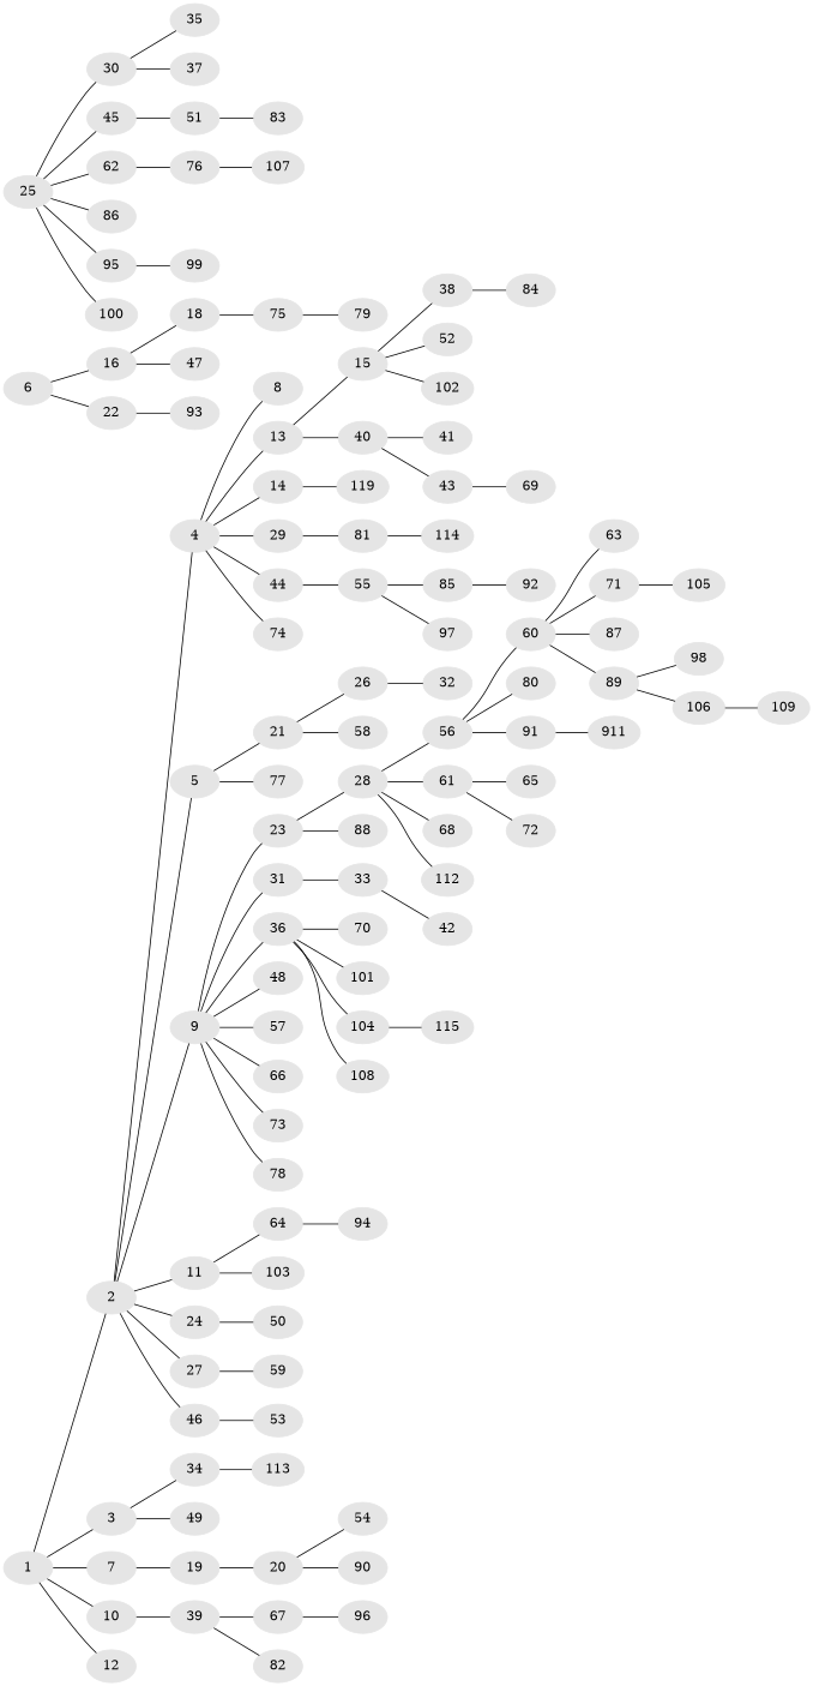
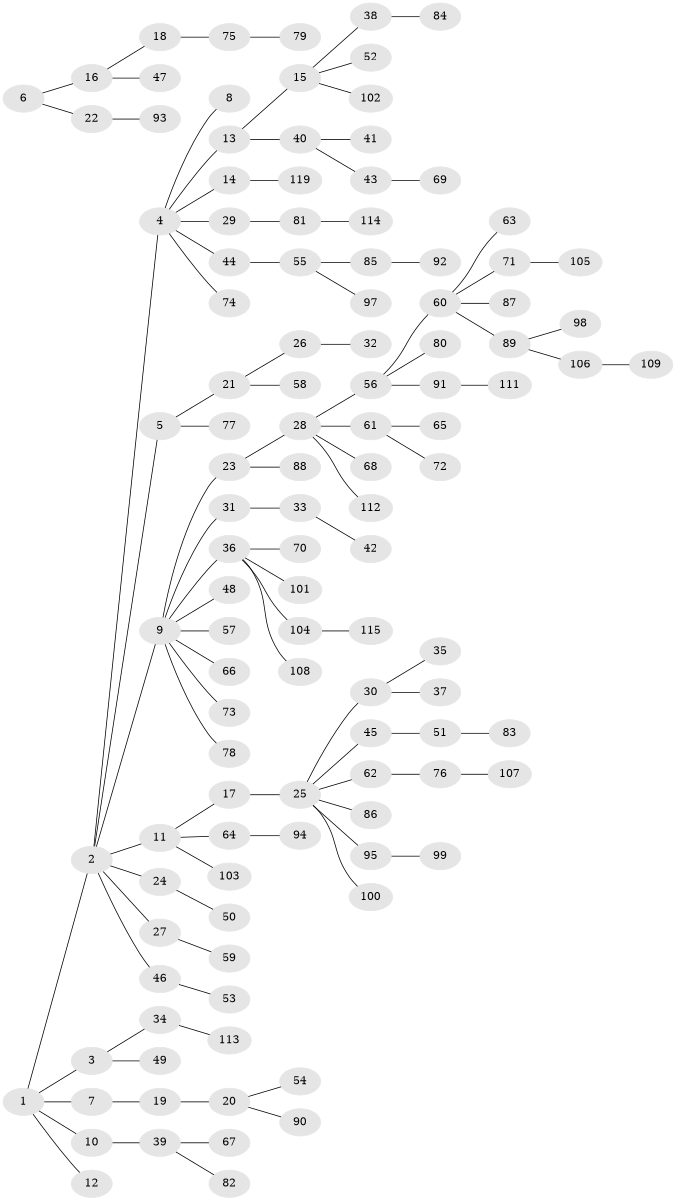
  graph {
    rankdir=LR
    node [color=gray90 style=filled]
    1
    2
    3
    7
    10
    12
    4
    5
    9
    11
    24
    27
    46
    34
    49
    19
    39
    8
    13
    14
    29
    44
    74
    21
    77
    23
    31
    36
    48
    57
    66
    73
    78
+   17
    64
    103
    50
    59
    53
    113
    6
    16
    22
    15
    40
    n46 [label=119]
    81
    55
    26
    58
    18
    47
    93
    20
    28
    88
    33
    70
    101
    104
    108
    67
    82
    25
    94
    38
    52
    102
    41
    43
    84
    75
    30
    45
    62
    86
    95
    100
    79
    54
    90
    32
    56
    61
    68
    112
    35
    37
    51
    76
    99
    60
    80
    91
    65
    72
    114
    42
    115
-   96
    69
    85
    97
    83
    92
    63
    71
    87
    89
-   111 [label=911]
+   111
    105
    98
    106
    107
    109
    1 -- 2
    1 -- 3
    1 -- 7
    1 -- 10
    1 -- 12
    2 -- 4
    2 -- 5
    2 -- 9
    2 -- 11
    2 -- 24
    2 -- 27
    2 -- 46
    3 -- 34
    3 -- 49
    7 -- 19
    10 -- 39
    4 -- 8
    4 -- 13
    4 -- 14
    4 -- 29
    4 -- 44
    4 -- 74
    5 -- 21
    5 -- 77
    9 -- 23
    9 -- 31
    9 -- 36
    9 -- 48
    9 -- 57
    9 -- 66
    9 -- 73
    9 -- 78
+   11 -- 17
    11 -- 64
    11 -- 103
    24 -- 50
    27 -- 59
    46 -- 53
    34 -- 113
    19 -- 20
    39 -- 67
    39 -- 82
    13 -- 15
    13 -- 40
    14 -- n46
    29 -- 81
    44 -- 55
    21 -- 26
    21 -- 58
    23 -- 28
    23 -- 88
    31 -- 33
    36 -- 70
    36 -- 101
    36 -- 104
    36 -- 108
+   17 -- 25
    64 -- 94
    6 -- 16
    6 -- 22
    16 -- 18
    16 -- 47
    22 -- 93
    15 -- 38
    15 -- 52
    15 -- 102
    40 -- 41
    40 -- 43
    81 -- 114
    55 -- 85
    55 -- 97
    26 -- 32
    18 -- 75
    20 -- 54
    20 -- 90
    28 -- 56
    28 -- 61
    28 -- 68
    28 -- 112
    33 -- 42
    104 -- 115
-   67 -- 96
    25 -- 30
    25 -- 45
    25 -- 62
    25 -- 86
    25 -- 95
    25 -- 100
    38 -- 84
    43 -- 69
    75 -- 79
    30 -- 35
    30 -- 37
    45 -- 51
    62 -- 76
    95 -- 99
    56 -- 60
    56 -- 80
    56 -- 91
    61 -- 65
    61 -- 72
    51 -- 83
    76 -- 107
    60 -- 63
    60 -- 71
    60 -- 87
    60 -- 89
    91 -- 111
    85 -- 92
    71 -- 105
    89 -- 98
    89 -- 106
    106 -- 109
  }
